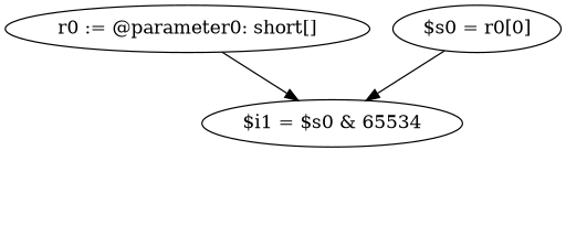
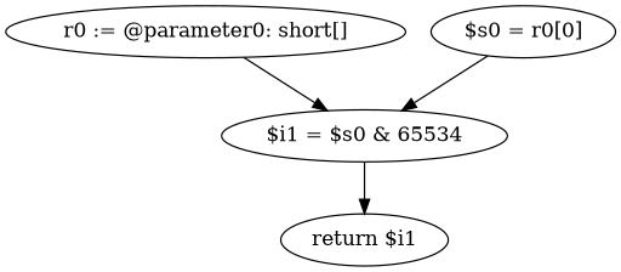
  digraph {
    "r0 := @parameter0: short[]"
    "$i1 = $s0 & 65534"
    "$s0 = r0[0]"
+   "return $i1"
    "r0 := @parameter0: short[]" -> "$i1 = $s0 & 65534"
+   "$i1 = $s0 & 65534" -> "return $i1"
    "$s0 = r0[0]" -> "$i1 = $s0 & 65534"
  }
